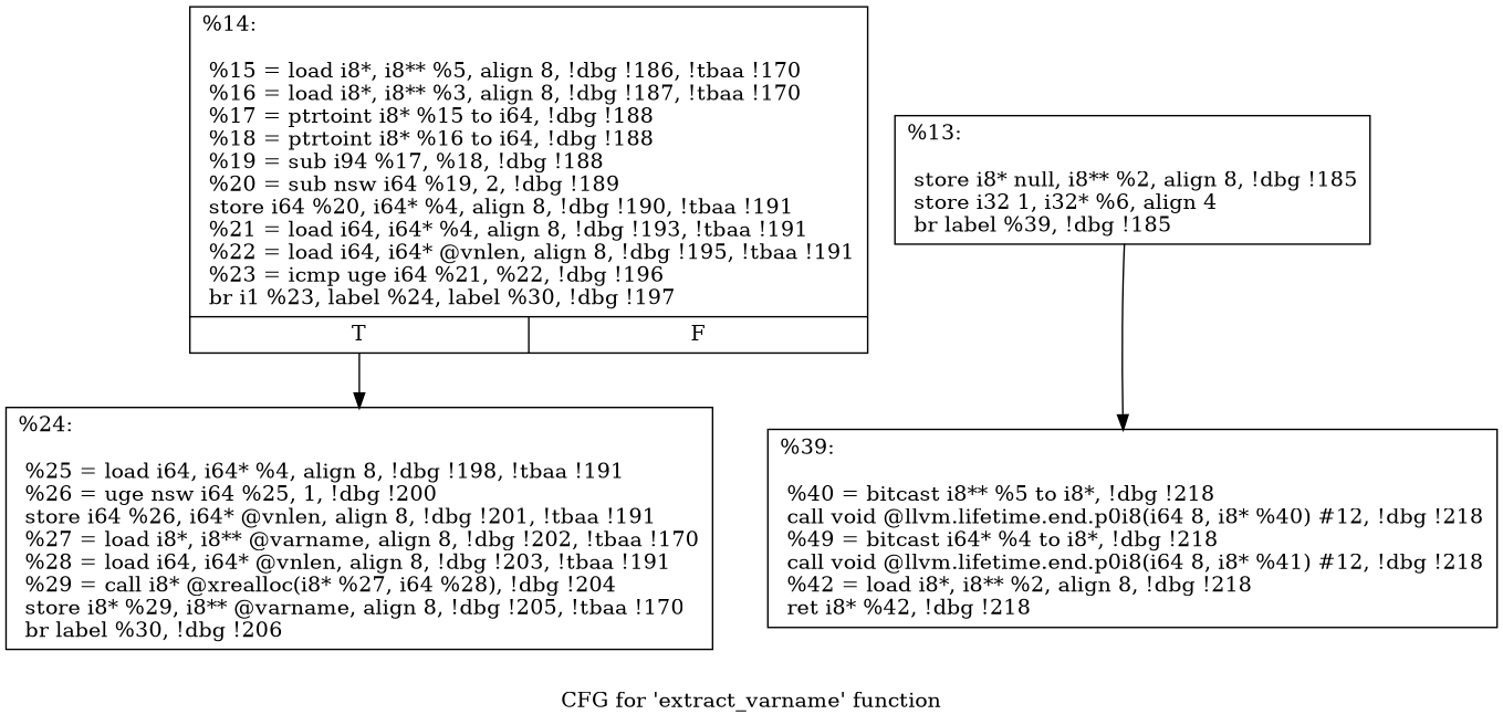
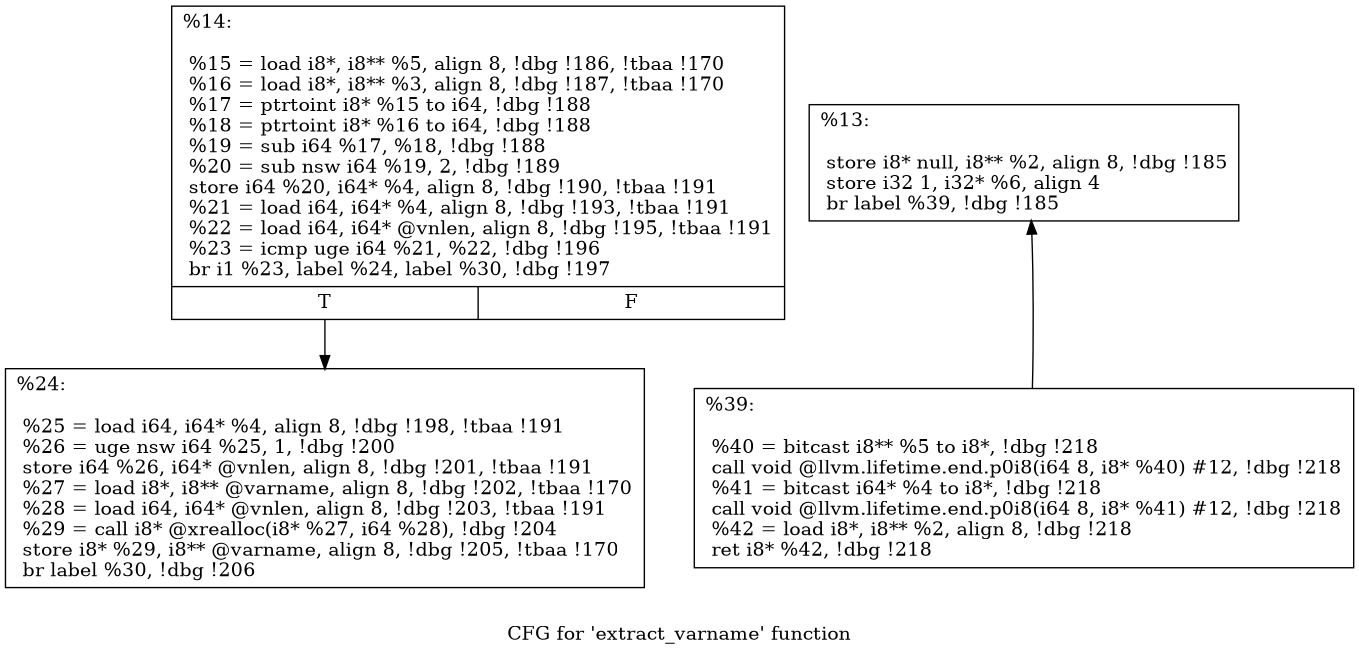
  digraph {
    label="CFG for 'extract_varname' function"
    node [shape=record]
-   n1 [label="{%14:\l\l  %15 = load i8*, i8** %5, align 8, !dbg !186, !tbaa !170\l  %16 = load i8*, i8** %3, align 8, !dbg !187, !tbaa !170\l  %17 = ptrtoint i8* %15 to i64, !dbg !188\l  %18 = ptrtoint i8* %16 to i64, !dbg !188\l  %19 = sub i94 %17, %18, !dbg !188\l  %20 = sub nsw i64 %19, 2, !dbg !189\l  store i64 %20, i64* %4, align 8, !dbg !190, !tbaa !191\l  %21 = load i64, i64* %4, align 8, !dbg !193, !tbaa !191\l  %22 = load i64, i64* @vnlen, align 8, !dbg !195, !tbaa !191\l  %23 = icmp uge i64 %21, %22, !dbg !196\l  br i1 %23, label %24, label %30, !dbg !197\l|{<s0>T|<s1>F}}"]
+   n1 [label="{%14:\l\l  %15 = load i8*, i8** %5, align 8, !dbg !186, !tbaa !170\l  %16 = load i8*, i8** %3, align 8, !dbg !187, !tbaa !170\l  %17 = ptrtoint i8* %15 to i64, !dbg !188\l  %18 = ptrtoint i8* %16 to i64, !dbg !188\l  %19 = sub i64 %17, %18, !dbg !188\l  %20 = sub nsw i64 %19, 2, !dbg !189\l  store i64 %20, i64* %4, align 8, !dbg !190, !tbaa !191\l  %21 = load i64, i64* %4, align 8, !dbg !193, !tbaa !191\l  %22 = load i64, i64* @vnlen, align 8, !dbg !195, !tbaa !191\l  %23 = icmp uge i64 %21, %22, !dbg !196\l  br i1 %23, label %24, label %30, !dbg !197\l|{<s0>T|<s1>F}}"]
    n2 [label="{%24:\l\l  %25 = load i64, i64* %4, align 8, !dbg !198, !tbaa !191\l  %26 = uge nsw i64 %25, 1, !dbg !200\l  store i64 %26, i64* @vnlen, align 8, !dbg !201, !tbaa !191\l  %27 = load i8*, i8** @varname, align 8, !dbg !202, !tbaa !170\l  %28 = load i64, i64* @vnlen, align 8, !dbg !203, !tbaa !191\l  %29 = call i8* @xrealloc(i8* %27, i64 %28), !dbg !204\l  store i8* %29, i8** @varname, align 8, !dbg !205, !tbaa !170\l  br label %30, !dbg !206\l}"]
    n3 [label="{%13:\l\l  store i8* null, i8** %2, align 8, !dbg !185\l  store i32 1, i32* %6, align 4\l  br label %39, !dbg !185\l}"]
-   n4 [label="{%39:\l\l  %40 = bitcast i8** %5 to i8*, !dbg !218\l  call void @llvm.lifetime.end.p0i8(i64 8, i8* %40) #12, !dbg !218\l  %49 = bitcast i64* %4 to i8*, !dbg !218\l  call void @llvm.lifetime.end.p0i8(i64 8, i8* %41) #12, !dbg !218\l  %42 = load i8*, i8** %2, align 8, !dbg !218\l  ret i8* %42, !dbg !218\l}"]
+   n4 [label="{%39:\l\l  %40 = bitcast i8** %5 to i8*, !dbg !218\l  call void @llvm.lifetime.end.p0i8(i64 8, i8* %40) #12, !dbg !218\l  %41 = bitcast i64* %4 to i8*, !dbg !218\l  call void @llvm.lifetime.end.p0i8(i64 8, i8* %41) #12, !dbg !218\l  %42 = load i8*, i8** %2, align 8, !dbg !218\l  ret i8* %42, !dbg !218\l}"]
    n1 -> n2 [tailport=s0]
-   n3 -> n4
+   n4 -> n3
  }
